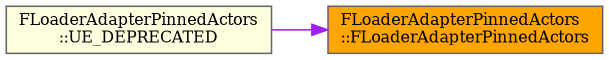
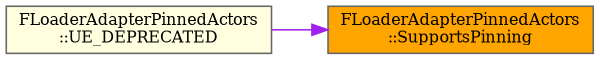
  digraph {
    rankdir=RL
    fontname="DejaVu Serif"
    node [fontname="DejaVu Serif" fontsize=10 shape=box style=filled]
-   n1 [color=gray40 fillcolor=orange fontcolor=black height=0.2 label="FLoaderAdapterPinnedActors\l::FLoaderAdapterPinnedActors" width=0.4]
+   n1 [color=gray40 fillcolor=orange fontcolor=black height=0.2 label="FLoaderAdapterPinnedActors\l::SupportsPinning" width=0.4]
    n2 [color=grey40 fillcolor=lightyellow height=0.2 label="FLoaderAdapterPinnedActors\l::UE_DEPRECATED" width=0.4]
    n1 -> n2 [color=purple dir=back fontname="DejaVu Serif" fontsize=10 labelfontname=Helvetica labelfontsize=10 style=solid]
  }
